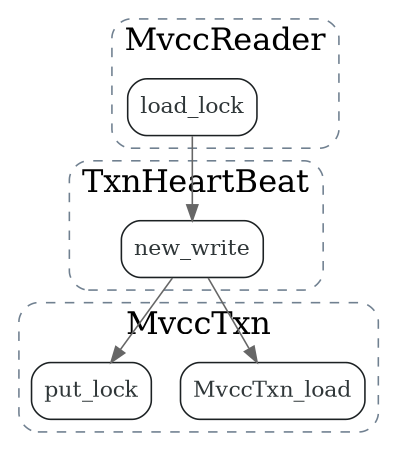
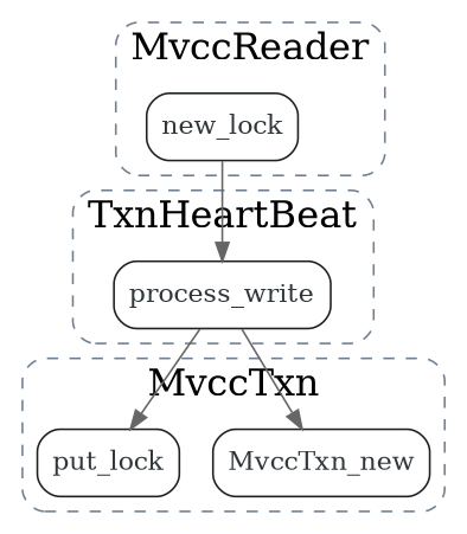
  digraph {
    newrank=true
    rankdir=TB
    node [color="#1c2123" fontcolor="#2f3638" shape=box style=rounded]
    edge [color=gray40]
-   MvccTxn_new [label=MvccTxn_load]
+   MvccTxn_new
    put_lock
-   load_lock
-   process_write [label=new_write]
+   load_lock [label=new_lock]
+   process_write
    subgraph cluster_1 {
      color=slategrey
      fontsize=20
      label=MvccTxn
      style="rounded,dashed"
      MvccTxn_new
      put_lock
    }
    subgraph cluster_2 {
      color=slategrey
      fontsize=20
      label=MvccReader
      style="rounded,dashed"
      load_lock
    }
    subgraph cluster_3 {
      color=slategrey
      fontsize=20
      label=TxnHeartBeat
      style="rounded,dashed"
      process_write
    }
    load_lock -> process_write
    process_write -> MvccTxn_new
    process_write -> put_lock
  }
